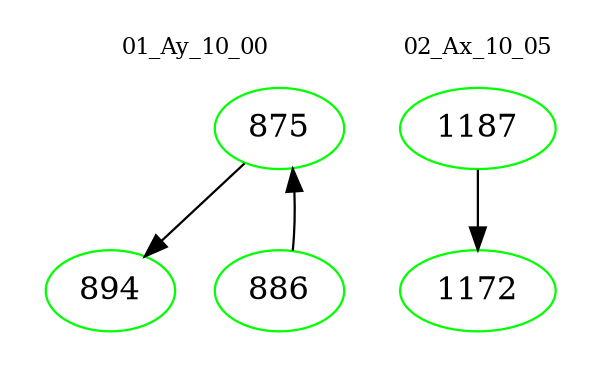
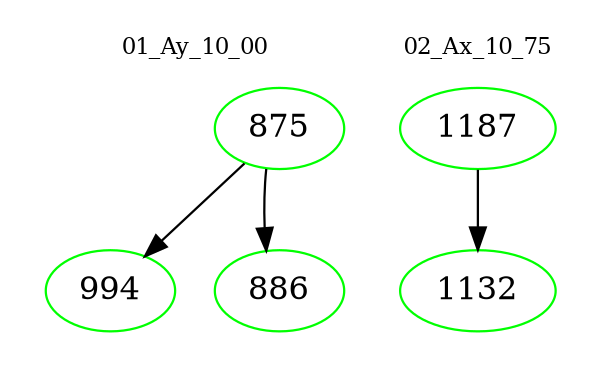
  digraph {
    node [color=green]
    edge [color=black]
    n1 [label=875]
-   n2 [label=894]
+   n2 [label=994]
    n3 [label=886]
    n4 [label=1187]
-   n5 [label=1172]
+   n5 [label=1132]
    subgraph cluster_1 {
      color=white
      fontsize=10
      label="01_Ay_10_00"
      n1
      n2
      n3
    }
    subgraph cluster_2 {
      color=white
      fontsize=10
-     label="02_Ax_10_05"
+     label="02_Ax_10_75"
      n4
      n5
    }
    n1 -> n2
-   n3 -> n1
+   n1 -> n3
    n4 -> n5
  }
